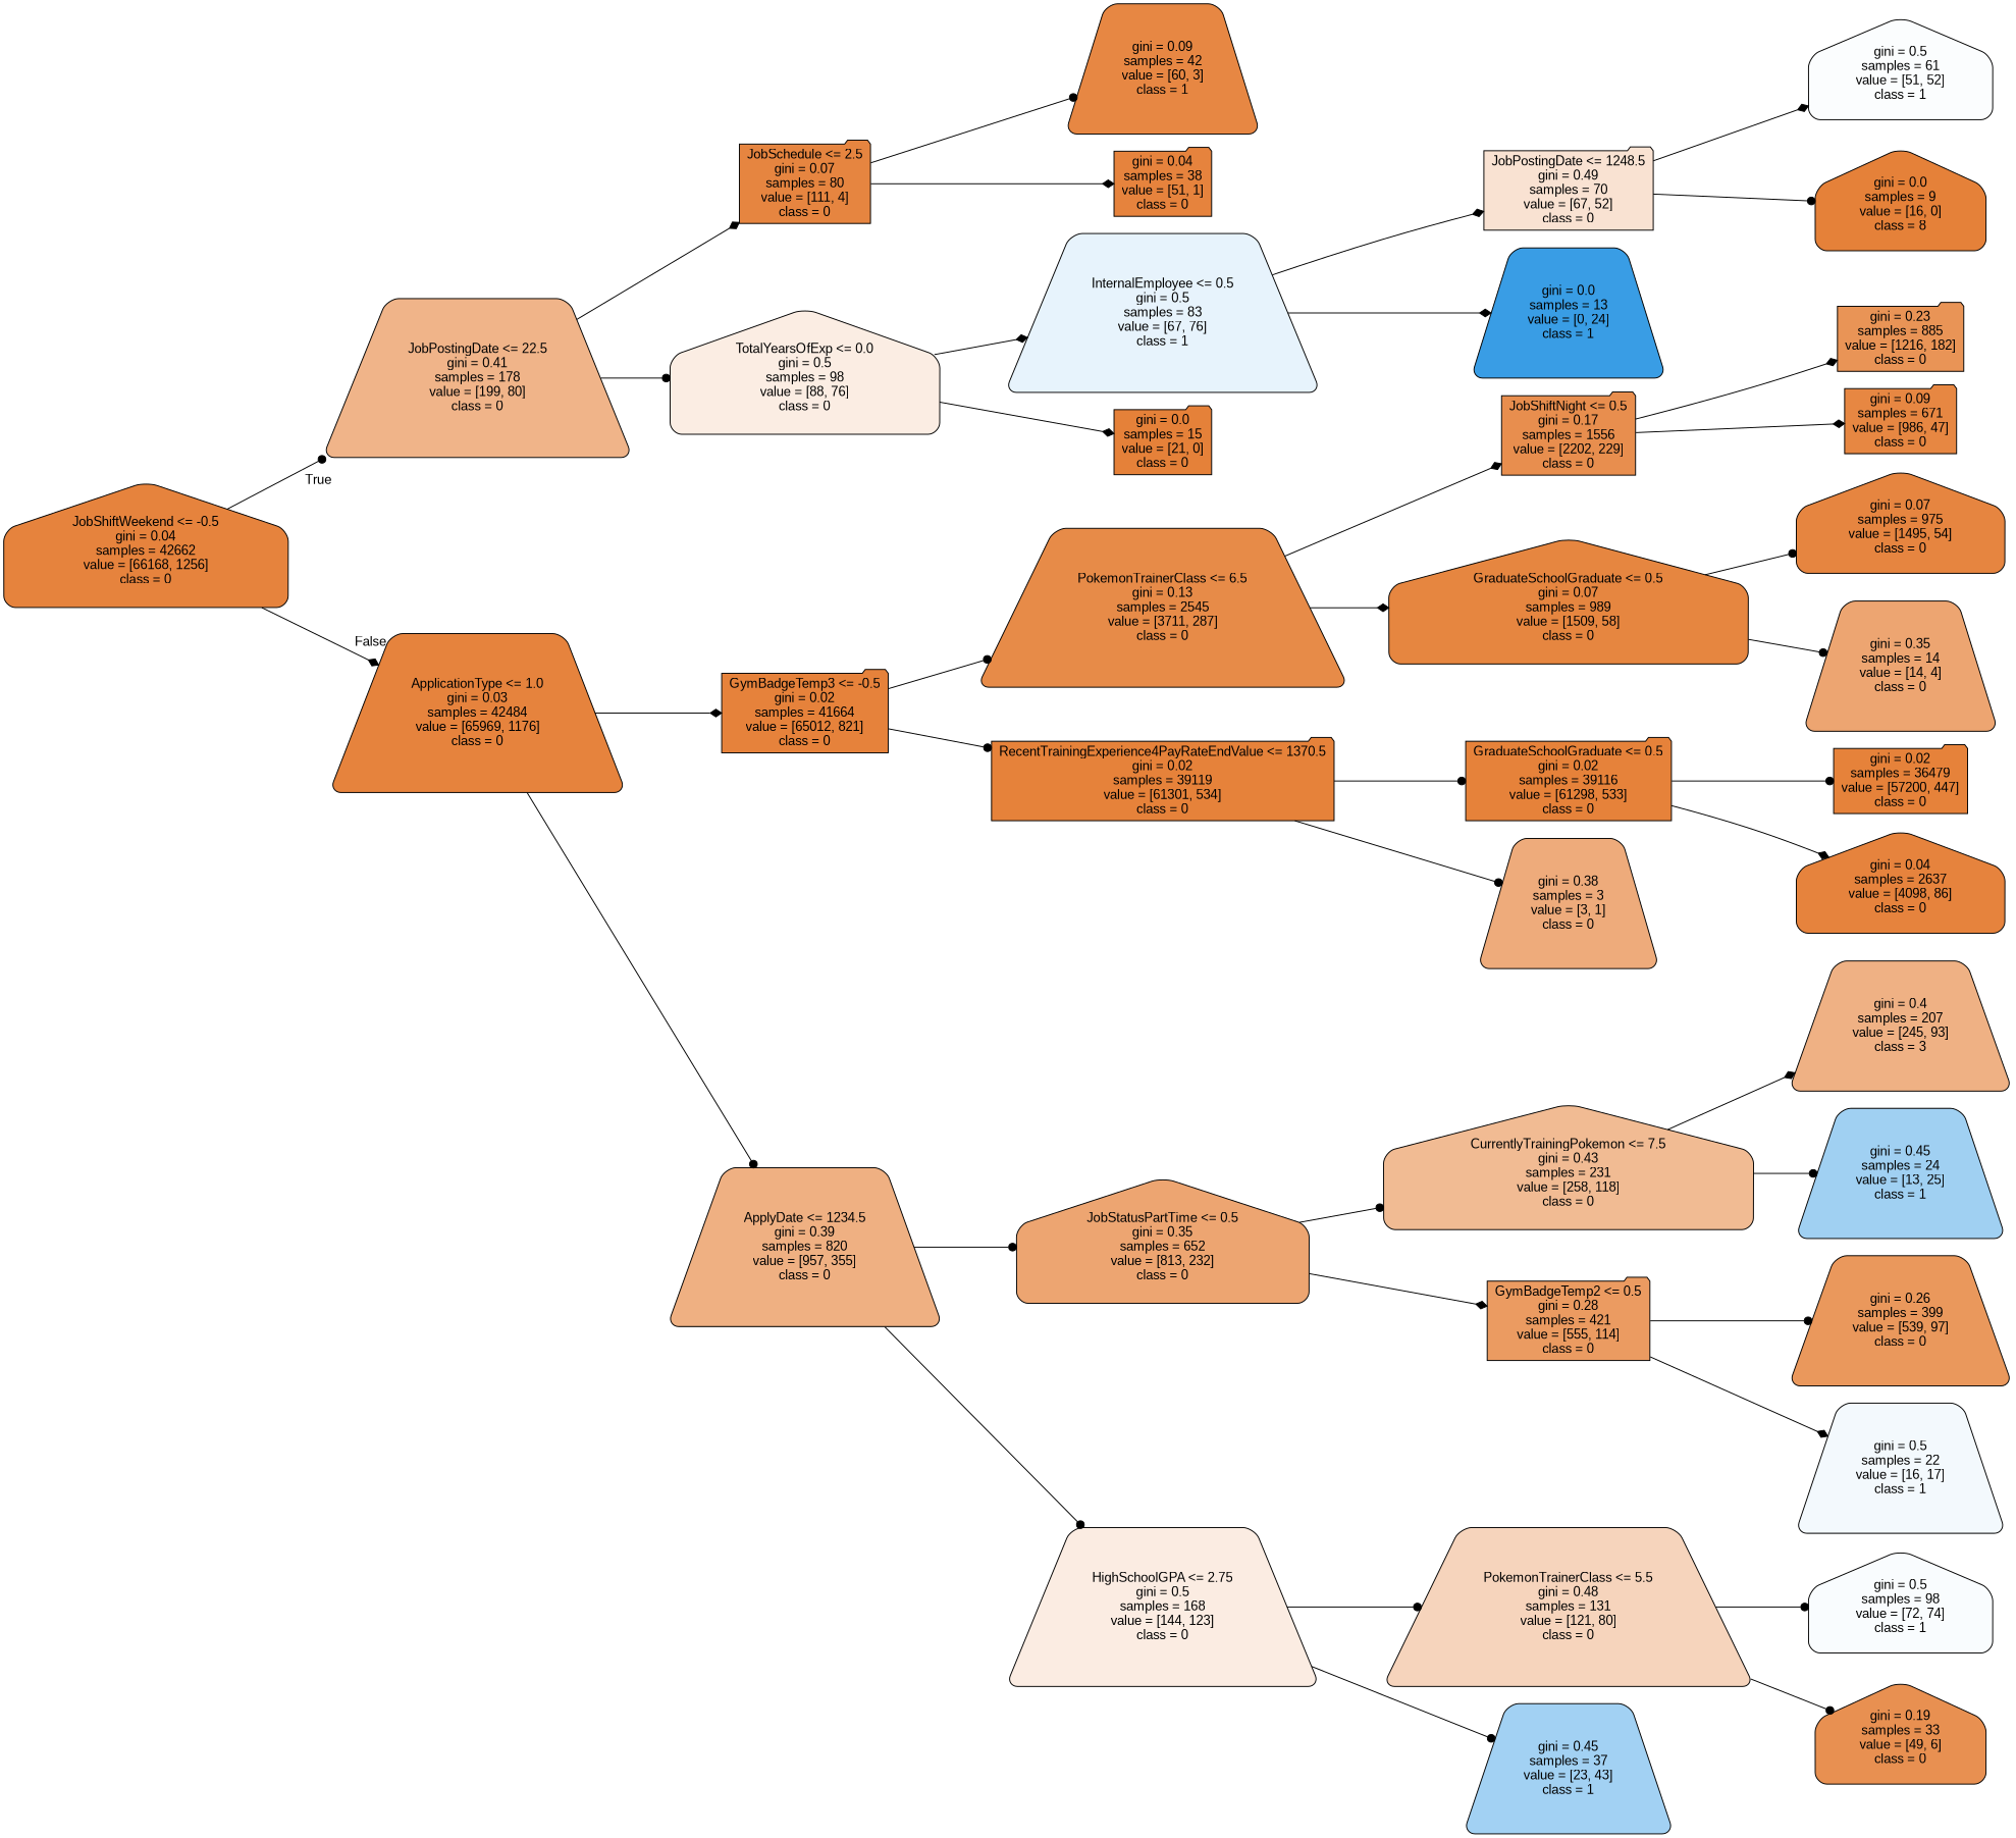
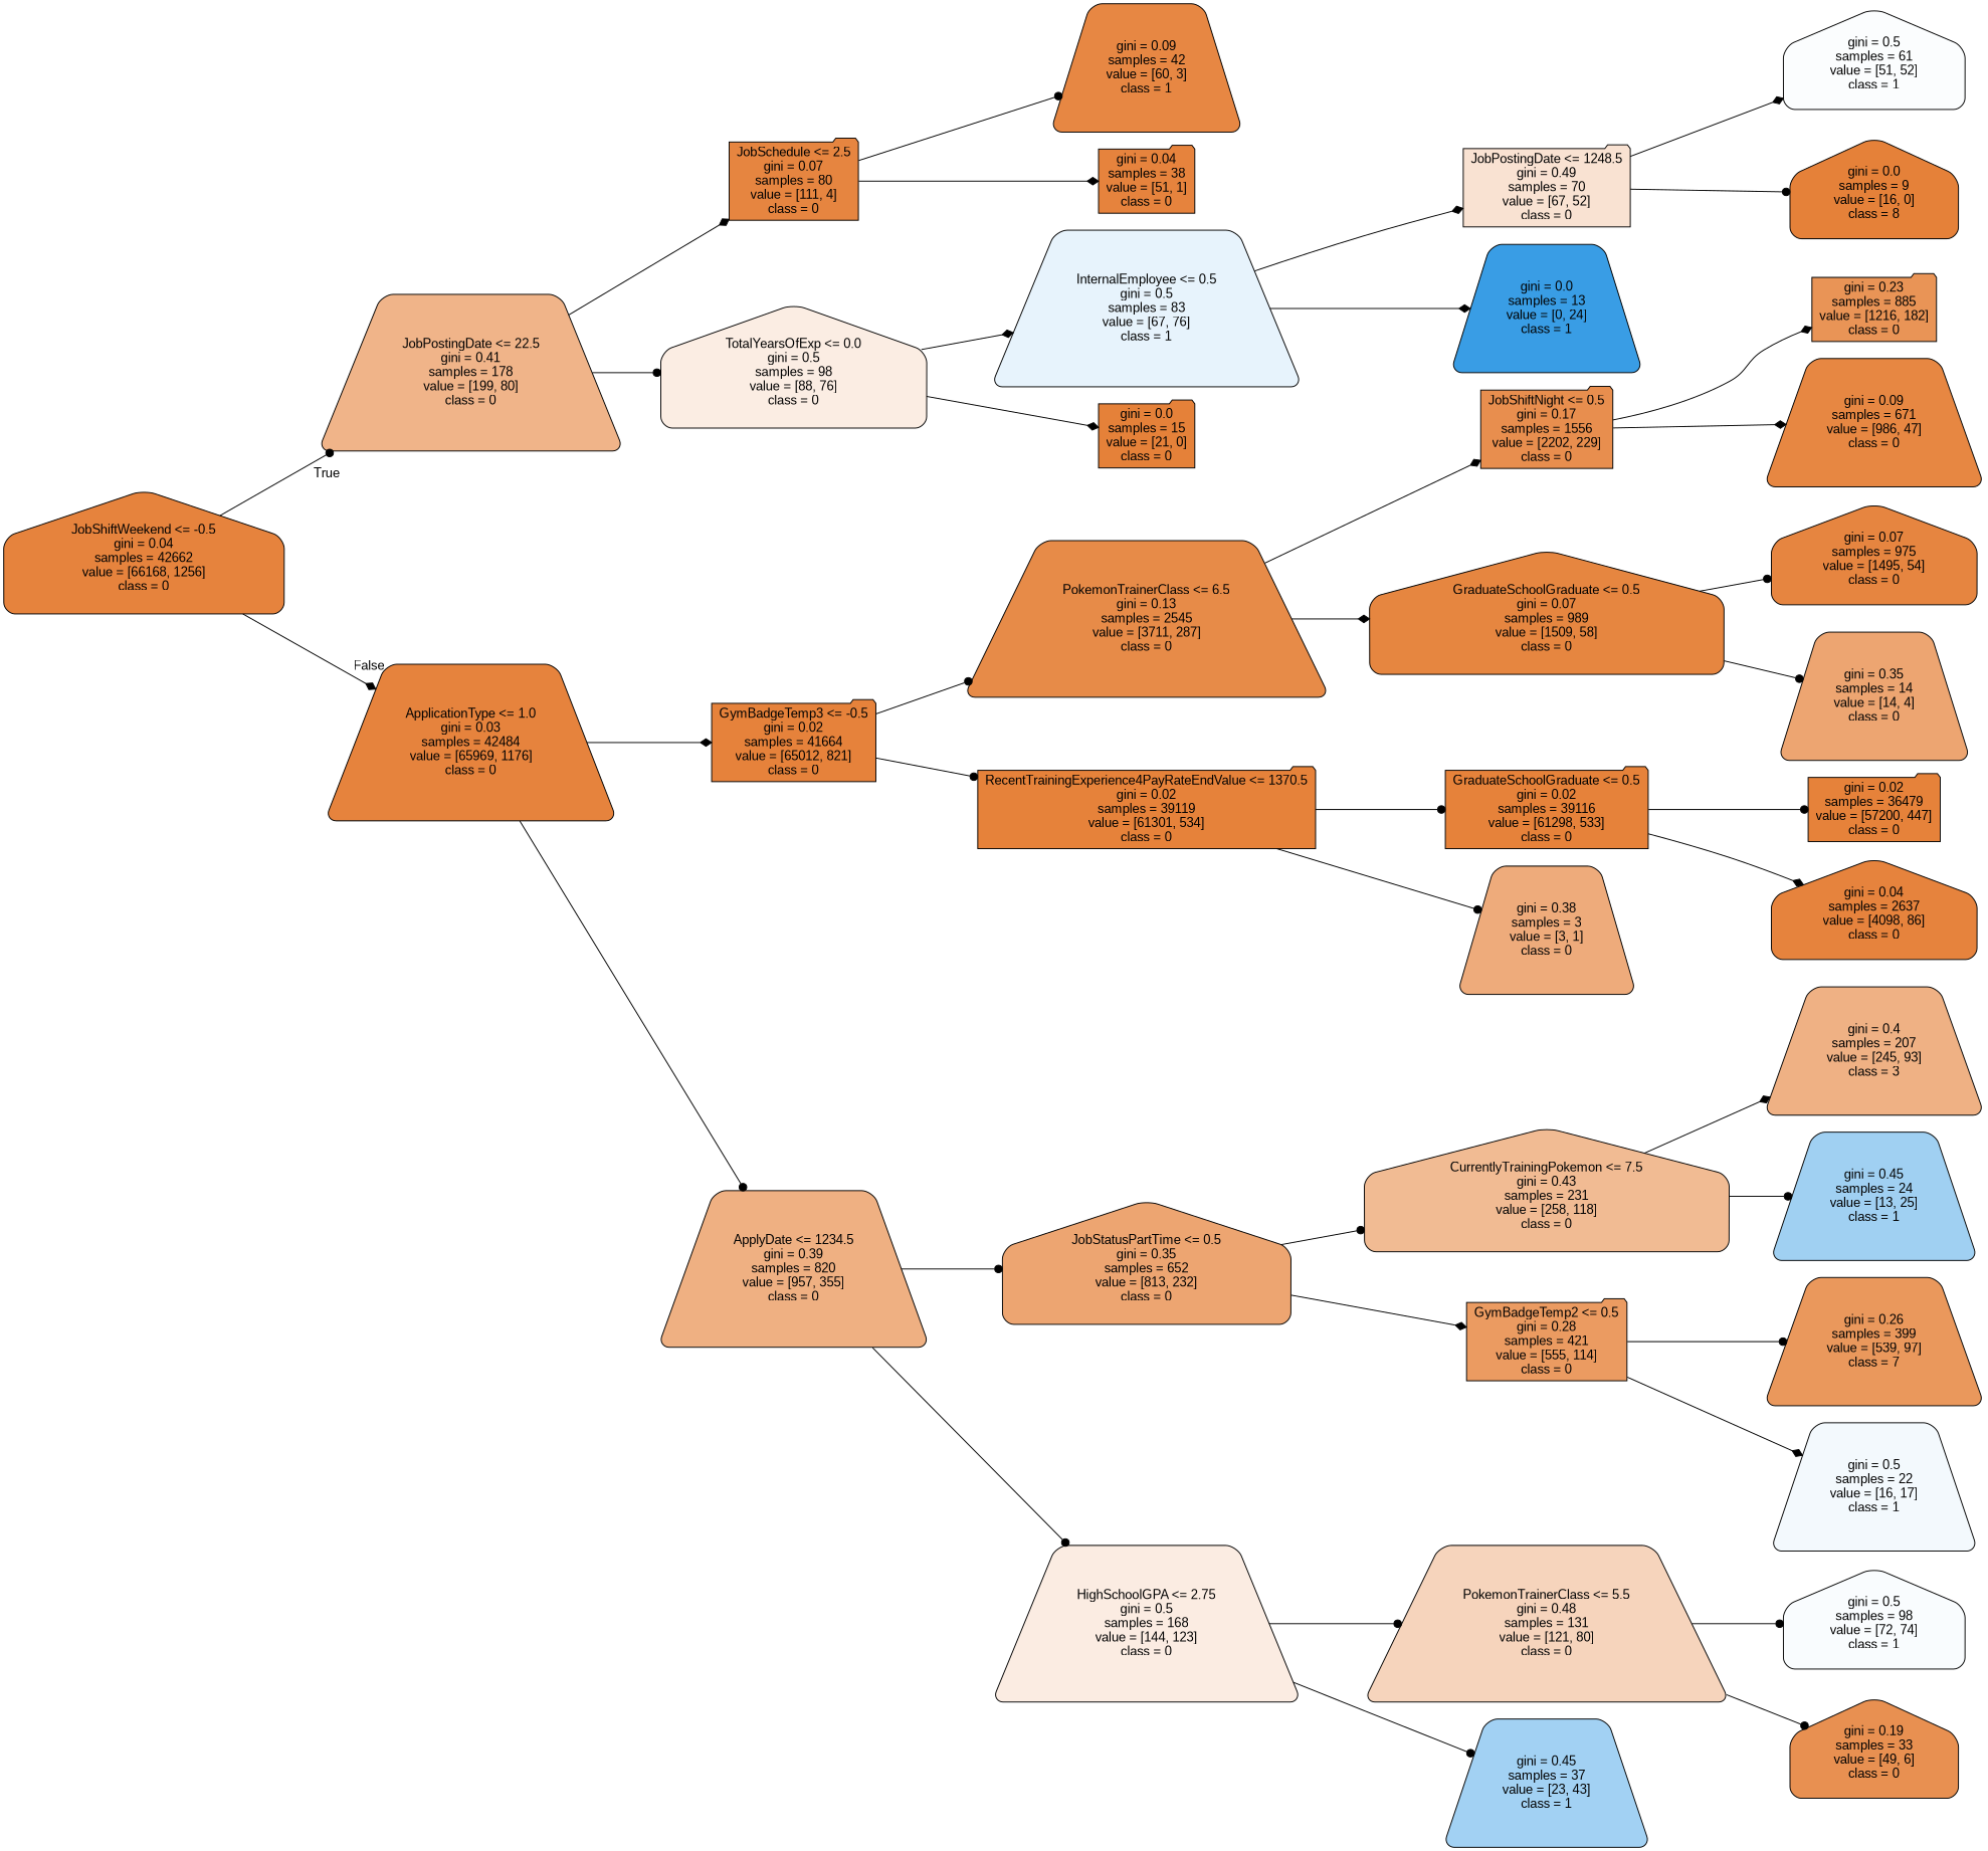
  digraph {
    fontname="Liberation Sans"
    rankdir=LR
    node [color=black fillcolor="#e58139fa" fontname="Liberation Sans" shape=trapezium style="filled, rounded"]
    edge [arrowhead=dot fontname="Liberation Sans"]
    n1 [label="JobShiftWeekend <= -0.5\ngini = 0.04\nsamples = 42662\nvalue = [66168, 1256]\nclass = 0" shape=house]
    n2 [fillcolor="#e5813998" label="JobPostingDate <= 22.5\ngini = 0.41\nsamples = 178\nvalue = [199, 80]\nclass = 0"]
    n3 [label="ApplicationType <= 1.0\ngini = 0.03\nsamples = 42484\nvalue = [65969, 1176]\nclass = 0"]
    n4 [fillcolor="#e58139f6" label="JobSchedule <= 2.5\ngini = 0.07\nsamples = 80\nvalue = [111, 4]\nclass = 0" shape=folder]
    n5 [fillcolor="#e5813923" label="TotalYearsOfExp <= 0.0\ngini = 0.5\nsamples = 98\nvalue = [88, 76]\nclass = 0" shape=house]
    n6 [fillcolor="#e58139fc" label="GymBadgeTemp3 <= -0.5\ngini = 0.02\nsamples = 41664\nvalue = [65012, 821]\nclass = 0" shape=folder]
    n7 [fillcolor="#e58139a0" label="ApplyDate <= 1234.5\ngini = 0.39\nsamples = 820\nvalue = [957, 355]\nclass = 0"]
    n8 [fillcolor="#e58139f2" label="gini = 0.09\nsamples = 42\nvalue = [60, 3]\nclass = 1"]
    n9 [label="gini = 0.04\nsamples = 38\nvalue = [51, 1]\nclass = 0" shape=folder]
    n10 [fillcolor="#399de51e" label="InternalEmployee <= 0.5\ngini = 0.5\nsamples = 83\nvalue = [67, 76]\nclass = 1"]
    n11 [fillcolor="#e58139ff" label="gini = 0.0\nsamples = 15\nvalue = [21, 0]\nclass = 0" shape=folder]
    n12 [fillcolor="#e5813939" label="JobPostingDate <= 1248.5\ngini = 0.49\nsamples = 70\nvalue = [67, 52]\nclass = 0" shape=folder]
    n13 [fillcolor="#399de5ff" label="gini = 0.0\nsamples = 13\nvalue = [0, 24]\nclass = 1"]
    n14 [fillcolor="#399de505" label="gini = 0.5\nsamples = 61\nvalue = [51, 52]\nclass = 1" shape=house]
    n15 [fillcolor="#e58139ff" label="gini = 0.0\nsamples = 9\nvalue = [16, 0]\nclass = 8" shape=house]
    n16 [fillcolor="#e58139eb" label="PokemonTrainerClass <= 6.5\ngini = 0.13\nsamples = 2545\nvalue = [3711, 287]\nclass = 0"]
    n17 [fillcolor="#e58139fd" label="RecentTrainingExperience4PayRateEndValue <= 1370.5\ngini = 0.02\nsamples = 39119\nvalue = [61301, 534]\nclass = 0" shape=folder]
    n18 [fillcolor="#e58139b6" label="JobStatusPartTime <= 0.5\ngini = 0.35\nsamples = 652\nvalue = [813, 232]\nclass = 0" shape=house]
    n19 [fillcolor="#e5813925" label="HighSchoolGPA <= 2.75\ngini = 0.5\nsamples = 168\nvalue = [144, 123]\nclass = 0"]
    n20 [fillcolor="#e58139e4" label="JobShiftNight <= 0.5\ngini = 0.17\nsamples = 1556\nvalue = [2202, 229]\nclass = 0" shape=folder]
    n21 [fillcolor="#e58139f5" label="GraduateSchoolGraduate <= 0.5\ngini = 0.07\nsamples = 989\nvalue = [1509, 58]\nclass = 0" shape=house]
    n22 [fillcolor="#e58139fd" label="GraduateSchoolGraduate <= 0.5\ngini = 0.02\nsamples = 39116\nvalue = [61298, 533]\nclass = 0" shape=folder]
    n23 [fillcolor="#e58139aa" label="gini = 0.38\nsamples = 3\nvalue = [3, 1]\nclass = 0"]
    n24 [fillcolor="#e58139d9" label="gini = 0.23\nsamples = 885\nvalue = [1216, 182]\nclass = 0" shape=folder]
-   n25 [fillcolor="#e58139f3" label="gini = 0.09\nsamples = 671\nvalue = [986, 47]\nclass = 0" shape=folder]
+   n25 [fillcolor="#e58139f3" label="gini = 0.09\nsamples = 671\nvalue = [986, 47]\nclass = 0"]
    n26 [fillcolor="#e58139f6" label="gini = 0.07\nsamples = 975\nvalue = [1495, 54]\nclass = 0" shape=house]
    n27 [fillcolor="#e58139b6" label="gini = 0.35\nsamples = 14\nvalue = [14, 4]\nclass = 0"]
    n28 [fillcolor="#e58139fd" label="gini = 0.02\nsamples = 36479\nvalue = [57200, 447]\nclass = 0" shape=folder]
    n29 [label="gini = 0.04\nsamples = 2637\nvalue = [4098, 86]\nclass = 0" shape=house]
    n30 [fillcolor="#e581398a" label="CurrentlyTrainingPokemon <= 7.5\ngini = 0.43\nsamples = 231\nvalue = [258, 118]\nclass = 0" shape=house]
    n31 [fillcolor="#e58139cb" label="GymBadgeTemp2 <= 0.5\ngini = 0.28\nsamples = 421\nvalue = [555, 114]\nclass = 0" shape=folder]
    n32 [fillcolor="#e5813956" label="PokemonTrainerClass <= 5.5\ngini = 0.48\nsamples = 131\nvalue = [121, 80]\nclass = 0"]
    n33 [fillcolor="#399de577" label="gini = 0.45\nsamples = 37\nvalue = [23, 43]\nclass = 1"]
    n34 [fillcolor="#e581399e" label="gini = 0.4\nsamples = 207\nvalue = [245, 93]\nclass = 3"]
    n35 [fillcolor="#399de57a" label="gini = 0.45\nsamples = 24\nvalue = [13, 25]\nclass = 1"]
-   n36 [fillcolor="#e58139d1" label="gini = 0.26\nsamples = 399\nvalue = [539, 97]\nclass = 0"]
+   n36 [fillcolor="#e58139d1" label="gini = 0.26\nsamples = 399\nvalue = [539, 97]\nclass = 7"]
    n37 [fillcolor="#399de50f" label="gini = 0.5\nsamples = 22\nvalue = [16, 17]\nclass = 1"]
    n38 [fillcolor="#399de507" label="gini = 0.5\nsamples = 98\nvalue = [72, 74]\nclass = 1" shape=house]
    n39 [fillcolor="#e58139e0" label="gini = 0.19\nsamples = 33\nvalue = [49, 6]\nclass = 0" shape=house]
    n1 -> n2 [headlabel=True labelangle=45 labeldistance=2.5]
    n1 -> n3 [arrowhead=diamond headlabel=False labelangle=-45 labeldistance=2.5]
    n2 -> n4 [arrowhead=diamond]
    n2 -> n5
    n3 -> n6 [arrowhead=diamond]
    n3 -> n7
    n4 -> n8
    n4 -> n9 [arrowhead=diamond]
    n5 -> n10 [arrowhead=diamond]
    n5 -> n11 [arrowhead=diamond]
    n6 -> n16
    n6 -> n17
    n7 -> n18
    n7 -> n19
    n10 -> n12 [arrowhead=diamond]
    n10 -> n13 [arrowhead=diamond]
    n12 -> n14 [arrowhead=diamond]
    n12 -> n15
    n16 -> n20 [arrowhead=diamond]
    n16 -> n21 [arrowhead=diamond]
    n17 -> n22
    n17 -> n23
    n18 -> n30
    n18 -> n31 [arrowhead=diamond]
    n19 -> n32
    n19 -> n33
    n20 -> n24 [arrowhead=diamond]
    n20 -> n25 [arrowhead=diamond]
    n21 -> n26
    n21 -> n27
    n22 -> n28
    n22 -> n29 [arrowhead=diamond]
    n30 -> n34 [arrowhead=diamond]
    n30 -> n35
    n31 -> n36
    n31 -> n37 [arrowhead=diamond]
    n32 -> n38
    n32 -> n39
  }
